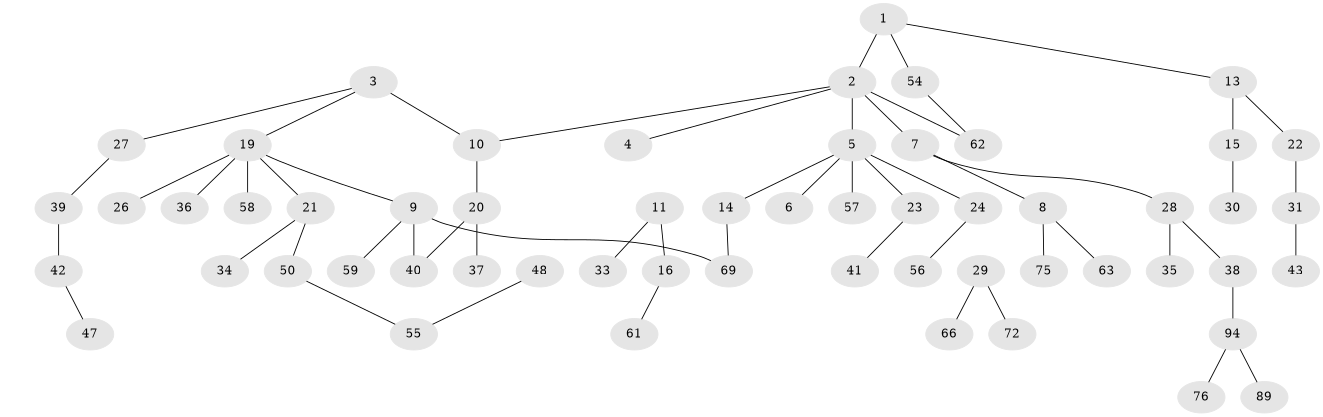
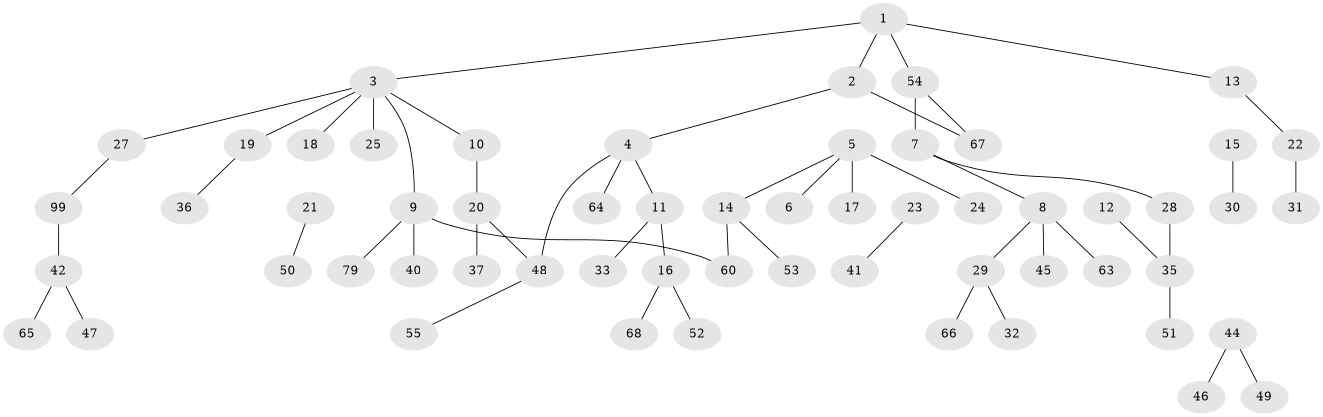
  graph {
    node [color=gray90 style=filled]
    1
    2
    3
    13
    54
    4
    5
    7
    10
-   62
+   62 [label=67]
    9
+   18
    19
+   25
    27
    15
    22
    11
    48
+   64
    6
    14
-   17 [label=57]
+   17
    23
    24
    8
    28
    20
    40
-   59
-   60 [label=69]
+   59 [label=79]
+   60
+   12
    35
    21
-   26
    36
-   58
-   39
+   39 [label=99]
    16
    33
    55
+   53
    41
-   56
    29
-   45 [label=75]
+   45
    63
-   38
-   32 [label=72]
+   32
    66
    37
-   61
+   52
+   61 [label=68]
+   51
    30
    31
-   34
    50
-   43
    42
-   44 [label=94]
-   46 [label=76]
-   49 [label=89]
+   44
+   46
+   49
    47
+   65
    1 -- 2
+   1 -- 3
    1 -- 13
    1 -- 54
    2 -- 4
-   2 -- 5
-   2 -- 7
-   2 -- 10
+   54 -- 7
    2 -- 62
    3 -- 10
-   19 -- 9
+   3 -- 9
+   3 -- 18
    3 -- 19
+   3 -- 25
    3 -- 27
-   13 -- 15
    13 -- 22
    54 -- 62
+   4 -- 11
+   4 -- 48
+   4 -- 64
    5 -- 6
    5 -- 14
    5 -- 17
-   5 -- 23
    5 -- 24
    7 -- 8
    7 -- 28
    10 -- 20
    9 -- 40
    9 -- 59
    9 -- 60
-   19 -- 21
-   19 -- 26
    19 -- 36
-   19 -- 58
    27 -- 39
    15 -- 30
    22 -- 31
    11 -- 16
    11 -- 33
    48 -- 55
    14 -- 60
+   14 -- 53
    23 -- 41
-   24 -- 56
+   8 -- 29
    8 -- 45
    8 -- 63
    28 -- 35
-   28 -- 38
-   20 -- 40
+   20 -- 48
    20 -- 37
-   21 -- 34
+   12 -- 35
+   35 -- 51
    21 -- 50
    39 -- 42
+   16 -- 52
    16 -- 61
    29 -- 32
    29 -- 66
-   38 -- 44
-   31 -- 43
-   50 -- 55
    42 -- 47
+   42 -- 65
    44 -- 46
    44 -- 49
  }
